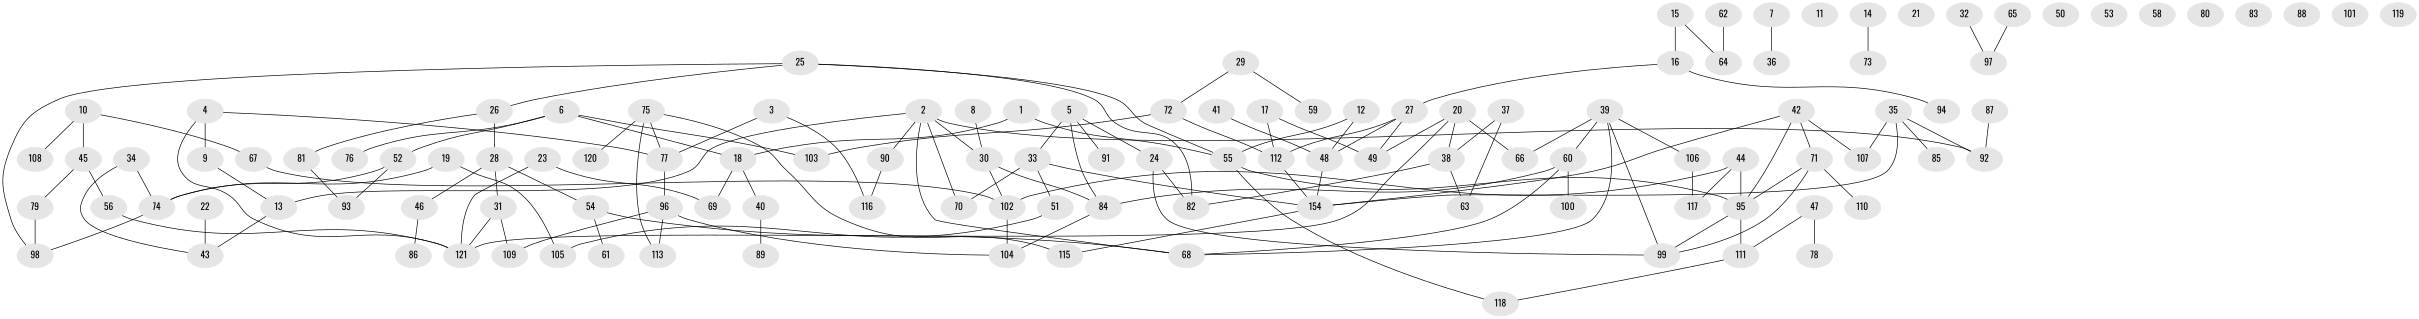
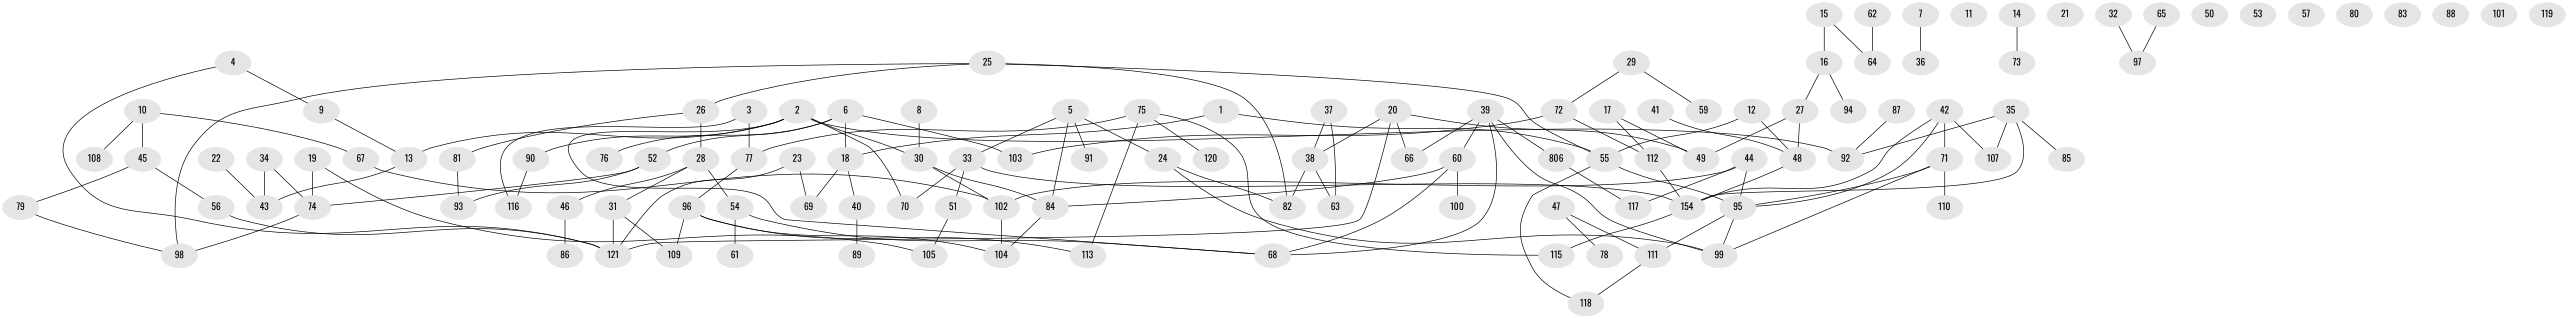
  graph {
    fontname=Oswald
    node [color=gray90 fontname=Oswald style=filled]
    edge [fontname=Oswald]
    1
    18
    55
    40
    69
    95
    118
    2
    13
    30
    68
    70
    90
    92
    43
    84
    102
    116
    3
    77
    96
    4
    9
    121
    5
    24
    33
    91
    82
    99
    51
    n32 [label=154]
    104
    6
    52
    76
    103
    74
    93
    7
    36
    8
    10
    45
    67
    108
    56
    79
    11
    12
    48
    14
    73
    15
    16
    64
    27
    94
    49
    112
    17
-   106
+   106 [label=806]
    117
    89
    19
    105
    98
    20
    38
    66
    63
    21
    22
    23
    25
    26
    28
    81
    31
    46
    54
    109
    86
    61
    29
    59
    72
    32
    97
    115
    34
    35
    85
    107
    37
    39
    60
    100
    41
    42
    71
    110
    111
    44
    47
    78
    50
    53
-   57 [label=58]
+   57
    62
    65
    75
    113
    120
    80
    83
    87
    88
    101
    119
    1 -- 18
    1 -- 55
    18 -- 40
    18 -- 69
    55 -- 95
    55 -- 118
    40 -- 89
    95 -- 99
    95 -- 111
    2 -- 13
    2 -- 30
    2 -- 68
    2 -- 70
    2 -- 90
    2 -- 92
    13 -- 43
    30 -- 84
    30 -- 102
    90 -- 116
    84 -- 104
    102 -- 104
    3 -- 116
    3 -- 77
    77 -- 96
    96 -- 104
    96 -- 109
    96 -- 113
-   4 -- 77
    4 -- 9
    4 -- 121
    9 -- 13
    5 -- 84
    5 -- 24
    5 -- 33
    5 -- 91
    24 -- 82
    24 -- 99
    33 -- 70
    33 -- 51
    33 -- n32
    51 -- 105
    n32 -- 115
    6 -- 18
    6 -- 52
    6 -- 76
    6 -- 103
    52 -- 74
    52 -- 93
    74 -- 98
    7 -- 36
    8 -- 30
    10 -- 45
    10 -- 67
    10 -- 108
    45 -- 56
    45 -- 79
    67 -- 102
    56 -- 121
    79 -- 98
    12 -- 55
    12 -- 48
    48 -- n32
    14 -- 73
    15 -- 16
    15 -- 64
    16 -- 27
    16 -- 94
    27 -- 48
    27 -- 49
-   27 -- 112
    112 -- n32
    17 -- 49
    17 -- 112
    106 -- 117
    19 -- 74
    19 -- 105
    20 -- 121
    20 -- 49
    20 -- 38
    20 -- 66
    38 -- 82
    38 -- 63
    22 -- 43
    23 -- 69
    23 -- 121
    25 -- 55
    25 -- 82
    25 -- 98
    25 -- 26
    26 -- 28
    26 -- 81
    28 -- 31
    28 -- 46
    28 -- 54
    81 -- 93
    31 -- 121
    31 -- 109
    46 -- 86
    54 -- 68
    54 -- 61
    29 -- 59
    29 -- 72
    72 -- 103
    72 -- 112
    32 -- 97
    34 -- 43
    34 -- 74
    35 -- 92
    35 -- n32
    35 -- 85
    35 -- 107
    37 -- 38
    37 -- 63
    39 -- 68
    39 -- 99
    39 -- 106
    39 -- 66
    39 -- 60
    60 -- 68
    60 -- 84
    60 -- 100
    41 -- 48
    42 -- 95
    42 -- n32
    42 -- 107
    42 -- 71
    71 -- 95
    71 -- 99
    71 -- 110
    111 -- 118
    44 -- 95
    44 -- 102
    44 -- 117
    47 -- 111
    47 -- 78
    62 -- 64
    65 -- 97
    75 -- 77
    75 -- 115
    75 -- 113
    75 -- 120
    87 -- 92
  }
